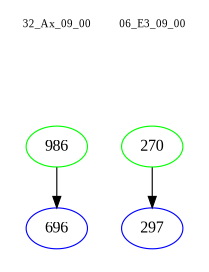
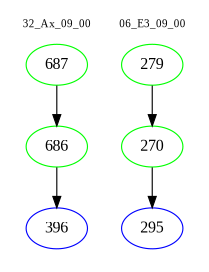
  digraph {
    fontname="Liberation Serif"
    node [color=green fontname="Liberation Serif"]
    edge [color=black fontname="Liberation Serif"]
-   n2 [label=986]
-   n3 [color=blue label=696]
+   n1 [label=687]
+   n2 [label=686]
+   n3 [color=blue label=396]
+   n4 [label=279]
    n5 [label=270]
-   n6 [color=blue label=297]
+   n6 [color=blue label=295]
    subgraph cluster_1 {
      color=white
      fontsize=10
      label="32_Ax_09_00"
+     n1
      n2
      n3
    }
    subgraph cluster_2 {
      color=white
      fontsize=10
      label="06_E3_09_00"
+     n4
      n5
      n6
    }
+   n1 -> n2
    n2 -> n3
+   n4 -> n5
    n5 -> n6
  }
